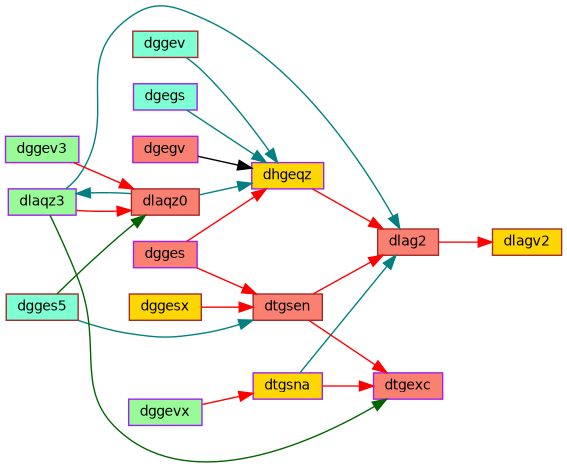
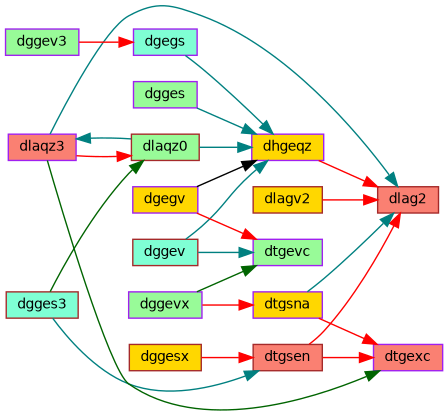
  digraph {
    rankdir=RL
    node [color=purple fillcolor=salmon fontname=Helvetica fontsize=10 shape=record style=filled]
    edge [color=red dir=back fontname=Helvetica fontsize=10 labelfontname=Helvetica labelfontsize=10 style=solid]
    n1 [color=brown fontcolor=black height=0.2 label=dlag2 width=0.4]
    n2 [fillcolor=gold height=0.2 label=dhgeqz width=0.4]
-   n3 [fillcolor=palegreen height=0.2 label=dlaqz3 width=0.4]
+   n3 [height=0.2 label=dlaqz3 width=0.4]
    n4 [color=brown fillcolor=gold height=0.2 label=dlagv2 width=0.4]
    n5 [color=brown height=0.2 label=dtgsen width=0.4]
    n6 [fillcolor=gold height=0.2 label=dtgsna width=0.4]
    n7 [fillcolor=aquamarine height=0.2 label=dgegs width=0.4]
-   n8 [height=0.2 label=dgegv width=0.4]
-   n9 [height=0.2 label=dgges width=0.4]
+   n8 [fillcolor=gold height=0.2 label=dgegv width=0.4]
+   n9 [fillcolor=palegreen height=0.2 label=dgges width=0.4]
    n10 [color=brown fillcolor=aquamarine height=0.2 label=dggev width=0.4]
-   n11 [color=brown height=0.2 label=dlaqz0 width=0.4]
-   n12 [color=brown fillcolor=aquamarine height=0.2 label=dgges5 width=0.4]
+   n11 [color=brown fillcolor=palegreen height=0.2 label=dlaqz0 width=0.4]
+   n12 [color=brown fillcolor=aquamarine height=0.2 label=dgges3 width=0.4]
    n13 [color=brown fillcolor=gold height=0.2 label=dggesx width=0.4]
    n14 [fillcolor=palegreen height=0.2 label=dggevx width=0.4]
+   n15 [fillcolor=palegreen height=0.2 label=dtgevc width=0.4]
    n16 [fillcolor=palegreen height=0.2 label=dggev3 width=0.4]
    n17 [height=0.2 label=dtgexc width=0.4]
    n1 -> n2
    n1 -> n3 [color=teal]
-   n4 -> n1
+   n1 -> n4
    n1 -> n5
    n1 -> n6 [color=teal]
    n2 -> n7 [color=teal]
    n2 -> n8 [color=black]
-   n2 -> n9
+   n2 -> n9 [color=teal]
    n2 -> n10 [color=teal]
    n2 -> n11 [color=teal]
    n3 -> n11 [color=teal]
-   n5 -> n9
    n5 -> n12 [color=teal]
    n5 -> n13
    n6 -> n14
    n11 -> n3
    n11 -> n12 [color=darkgreen]
-   n11 -> n16
+   n7 -> n16
+   n15 -> n8
+   n15 -> n10 [color=teal]
+   n15 -> n14 [color=darkgreen]
    n17 -> n3 [color=darkgreen]
    n17 -> n5
    n17 -> n6
  }
